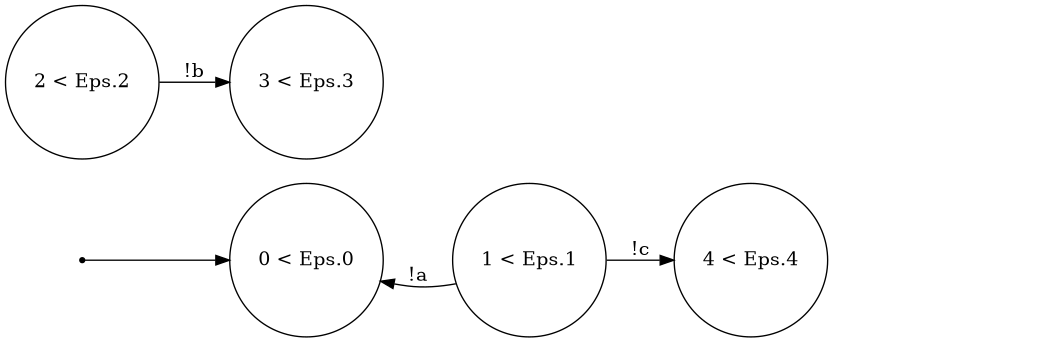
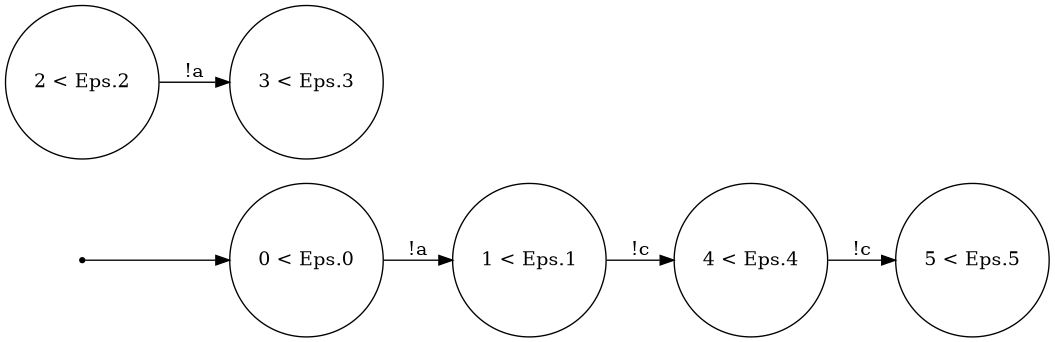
  digraph {
    rankdir=LR
    node [shape=circle]
    ENTRY [shape=point]
    n2 [label="0 < Eps.0\n"]
    n3 [label="1 < Eps.1\n"]
    n4 [label="2 < Eps.2\n"]
    n5 [label="3 < Eps.3\n"]
+   n6 [label="5 < Eps.5\n"]
    n7 [label="4 < Eps.4\n"]
    ENTRY -> n2
-   n3 -> n2 [label="!a"]
+   n2 -> n3 [label="!a"]
    n3 -> n7 [label="!c"]
-   n4 -> n5 [label="!b"]
+   n4 -> n5 [label="!a"]
+   n7 -> n6 [label="!c"]
  }
